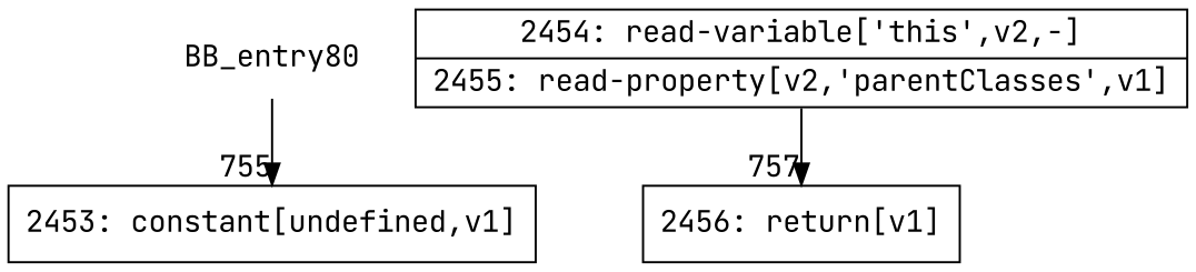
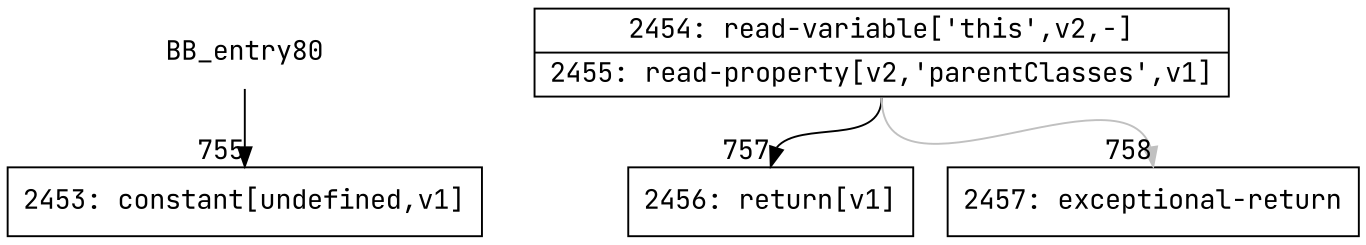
  digraph {
    fontname="JetBrains Mono"
    rankdir=TD
    node [fontname="JetBrains Mono" shape=record]
    edge [fontname="JetBrains Mono" headport=n tailport=s]
    n1 [label=BB_entry80 shape=none]
    n2 [label="{2453: constant[undefined,v1]}"]
    n3 [label="{2454: read-variable['this',v2,-]|2455: read-property[v2,'parentClasses',v1]}"]
    n4 [label="{2456: return[v1]}"]
+   n5 [label="{2457: exceptional-return}"]
    n1 -> n2 [headlabel="    755"]
    n3 -> n4 [headlabel="      757"]
+   n3 -> n5 [color=gray headlabel="      758"]
  }
